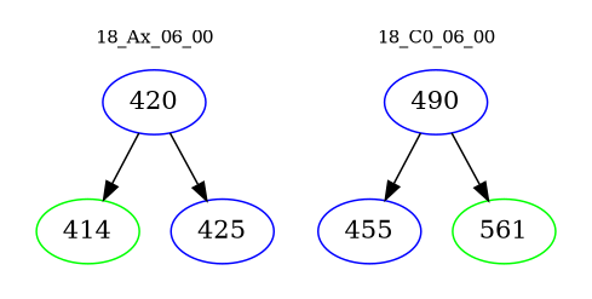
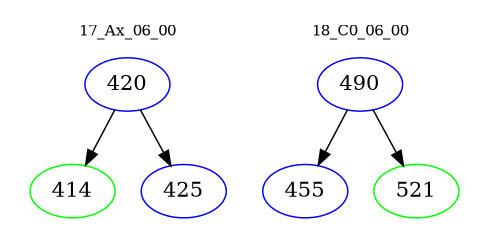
  digraph {
    node [color=blue]
    edge [color=black]
    n1 [label=420]
    n2 [color=green label=414]
    n3 [label=425]
    n4 [label=490]
    n5 [label=455]
-   n6 [color=green label=561]
+   n6 [color=green label=521]
    subgraph cluster_1 {
      color=white
      fontsize=10
-     label="18_Ax_06_00"
+     label="17_Ax_06_00"
      n1
      n2
      n3
    }
    subgraph cluster_2 {
      color=white
      fontsize=10
      label="18_C0_06_00"
      n4
      n5
      n6
    }
    n1 -> n2
    n1 -> n3
    n4 -> n5
    n4 -> n6
  }
